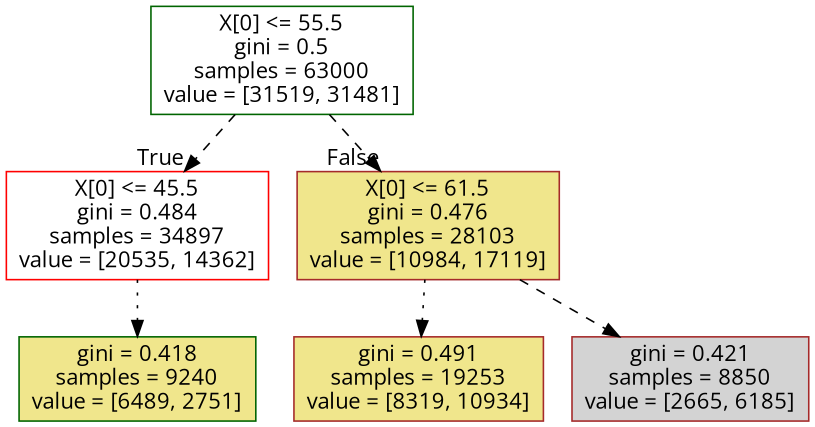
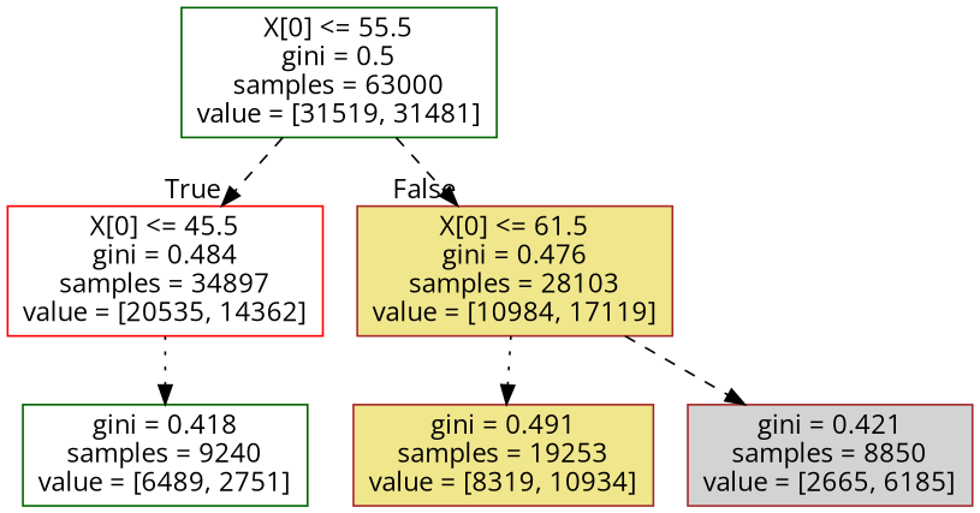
  digraph {
    fontname="Open Sans"
    node [color=brown fillcolor=white fontname="Open Sans" shape=box style=filled]
    edge [fontname="Open Sans" style=dashed]
    n1 [color=darkgreen label="X[0] <= 55.5\ngini = 0.5\nsamples = 63000\nvalue = [31519, 31481]"]
    n2 [color=red label="X[0] <= 45.5\ngini = 0.484\nsamples = 34897\nvalue = [20535, 14362]"]
    n3 [fillcolor=khaki label="X[0] <= 61.5\ngini = 0.476\nsamples = 28103\nvalue = [10984, 17119]"]
-   n4 [color=darkgreen fillcolor=khaki label="gini = 0.418\nsamples = 9240\nvalue = [6489, 2751]"]
+   n4 [color=darkgreen label="gini = 0.418\nsamples = 9240\nvalue = [6489, 2751]"]
    n5 [fillcolor=khaki label="gini = 0.491\nsamples = 19253\nvalue = [8319, 10934]"]
    n6 [fillcolor=lightgrey label="gini = 0.421\nsamples = 8850\nvalue = [2665, 6185]"]
    n1 -> n2 [headlabel=True labelangle=45 labeldistance=2.5]
    n1 -> n3 [headlabel=False labelangle=-45 labeldistance=2.5]
    n2 -> n4 [style=dotted]
    n3 -> n5 [style=dotted]
    n3 -> n6
  }
